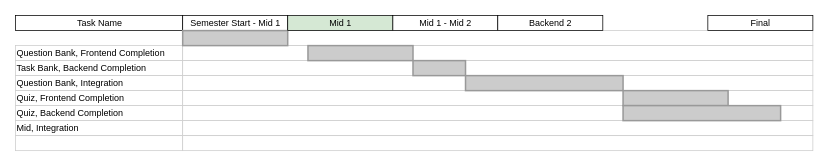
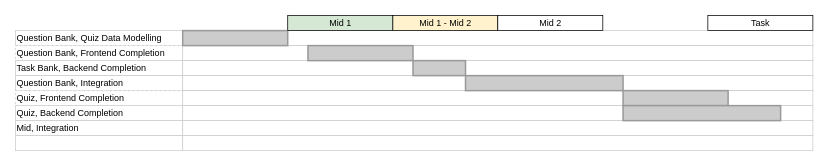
  <mxCell id="0" style=";html=1;" />
  <mxCell id="1" style=";html=1;" parent="0" />
- <mxCell id="3" value="Question Bank, Frontend Completion" style="align=left;strokeColor=#CCCCCC;html=1;" parent="1" vertex="1"><mxGeometry x="20" y="60" width="223" height="20" as="geometry" /></mxCell>
+ <mxCell id="2" value="Question Bank, Quiz Data Modelling" style="align=left;strokeColor=#CCCCCC;html=1;" parent="1" vertex="1"><mxGeometry x="20" y="40" width="223" height="20" as="geometry" /></mxCell>
+ <mxCell id="3" value="Question Bank, Frontend Completion" style="align=left;strokeColor=#CCCCCC;html=1;dashed=1;" parent="1" vertex="1"><mxGeometry x="20" y="60" width="223" height="20" as="geometry" /></mxCell>
  <mxCell id="4" value="Task Bank, Backend Completion" style="align=left;strokeColor=#CCCCCC;html=1;" parent="1" vertex="1"><mxGeometry x="20" y="80" width="223" height="20" as="geometry" /></mxCell>
  <mxCell id="5" value="Question Bank, Integration" style="align=left;strokeColor=#CCCCCC;html=1;" parent="1" vertex="1"><mxGeometry x="20" y="100" width="223" height="20" as="geometry" /></mxCell>
- <mxCell id="6" value="Quiz, Frontend Completion" style="align=left;strokeColor=#CCCCCC;html=1;" parent="1" vertex="1"><mxGeometry x="20" y="120" width="223" height="20" as="geometry" /></mxCell>
+ <mxCell id="6" value="Quiz, Frontend Completion" style="align=left;strokeColor=#CCCCCC;html=1;dashed=1;" parent="1" vertex="1"><mxGeometry x="20" y="120" width="223" height="20" as="geometry" /></mxCell>
  <mxCell id="7" value="Quiz, Backend Completion" style="align=left;strokeColor=#CCCCCC;html=1;" parent="1" vertex="1"><mxGeometry x="20" y="140" width="223" height="20" as="geometry" /></mxCell>
- <mxCell id="8" value="Task Name" style="strokeWidth=1;fontStyle=0;html=1;" parent="1" vertex="1"><mxGeometry x="20" y="20" width="223" height="20" as="geometry" /></mxCell>
  <mxCell id="9" value="Mid, Integration" style="align=left;strokeColor=#CCCCCC;html=1;" parent="1" vertex="1"><mxGeometry x="20" y="160" width="223" height="20" as="geometry" /></mxCell>
  <mxCell id="10" value="" style="align=left;strokeColor=#CCCCCC;html=1;" parent="1" vertex="1"><mxGeometry x="20" y="180" width="223" height="20" as="geometry" /></mxCell>
  <mxCell id="11" value="" style="align=left;strokeColor=#CCCCCC;html=1;" parent="1" vertex="1"><mxGeometry x="340" y="40" width="743" height="20" as="geometry" /></mxCell>
- <mxCell id="12" value="Semester Start - Mid 1" style="strokeWidth=1;fontStyle=0;html=1;" parent="1" vertex="1"><mxGeometry x="243" y="20" width="140" height="20" as="geometry" /></mxCell>
- <mxCell id="13" value="Mid 1 - Mid 2" style="strokeWidth=1;fontStyle=0;html=1;" parent="1" vertex="1"><mxGeometry x="523" y="20" width="140" height="20" as="geometry" /></mxCell>
- <mxCell id="14" value="Backend 2" style="strokeWidth=1;fontStyle=0;html=1;" parent="1" vertex="1"><mxGeometry x="663" y="20" width="140" height="20" as="geometry" /></mxCell>
- <mxCell id="15" value="Final" style="strokeWidth=1;fontStyle=0;html=1;" parent="1" vertex="1"><mxGeometry x="943" y="20" width="140" height="20" as="geometry" /></mxCell>
+ <mxCell id="13" value="Mid 1 - Mid 2" style="strokeWidth=1;fontStyle=0;html=1;fillColor=#fff2cc;" parent="1" vertex="1"><mxGeometry x="523" y="20" width="140" height="20" as="geometry" /></mxCell>
+ <mxCell id="14" value="Mid 2" style="strokeWidth=1;fontStyle=0;html=1;" parent="1" vertex="1"><mxGeometry x="663" y="20" width="140" height="20" as="geometry" /></mxCell>
+ <mxCell id="15" value="Task" style="strokeWidth=1;fontStyle=0;html=1;" parent="1" vertex="1"><mxGeometry x="943" y="20" width="140" height="20" as="geometry" /></mxCell>
  <mxCell id="16" value="" style="align=left;strokeColor=#CCCCCC;html=1;" parent="1" vertex="1"><mxGeometry x="243" y="60" width="840" height="20" as="geometry" /></mxCell>
  <mxCell id="17" value="" style="align=left;strokeColor=#CCCCCC;html=1;" parent="1" vertex="1"><mxGeometry x="243" y="80" width="840" height="20" as="geometry" /></mxCell>
  <mxCell id="18" value="" style="align=left;strokeColor=#CCCCCC;html=1;" parent="1" vertex="1"><mxGeometry x="243" y="100" width="840" height="20" as="geometry" /></mxCell>
  <mxCell id="19" value="" style="align=left;strokeColor=#CCCCCC;html=1;" parent="1" vertex="1"><mxGeometry x="243" y="120" width="840" height="20" as="geometry" /></mxCell>
  <mxCell id="20" value="" style="align=left;strokeColor=#CCCCCC;html=1;" parent="1" vertex="1"><mxGeometry x="243" y="140" width="840" height="20" as="geometry" /></mxCell>
  <mxCell id="21" value="" style="align=left;strokeColor=#CCCCCC;html=1;" parent="1" vertex="1"><mxGeometry x="243" y="160" width="840" height="20" as="geometry" /></mxCell>
  <mxCell id="22" value="" style="align=left;strokeColor=#CCCCCC;html=1;" parent="1" vertex="1"><mxGeometry x="243" y="180" width="840" height="20" as="geometry" /></mxCell>
  <mxCell id="23" value="" style="whiteSpace=wrap;html=1;strokeWidth=2;fillColor=#CCCCCC;gradientColor=none;fontSize=14;align=center;strokeColor=#999999;" parent="1" vertex="1"><mxGeometry x="243" y="40" width="140" height="20" as="geometry" /></mxCell>
  <mxCell id="24" value="" style="whiteSpace=wrap;html=1;strokeWidth=2;fillColor=#CCCCCC;gradientColor=none;fontSize=14;align=center;strokeColor=#999999;" parent="1" vertex="1"><mxGeometry x="410" y="60" width="140" height="20" as="geometry" /></mxCell>
  <mxCell id="25" value="" style="whiteSpace=wrap;html=1;strokeWidth=2;fillColor=#CCCCCC;gradientColor=none;fontSize=14;align=center;strokeColor=#999999;" parent="1" vertex="1"><mxGeometry x="550" y="80" width="70" height="20" as="geometry" /></mxCell>
  <mxCell id="26" value="" style="whiteSpace=wrap;html=1;strokeWidth=2;fillColor=#CCCCCC;gradientColor=none;fontSize=14;align=center;strokeColor=#999999;" parent="1" vertex="1"><mxGeometry x="620" y="100" width="210" height="20" as="geometry" /></mxCell>
  <mxCell id="27" value="" style="whiteSpace=wrap;html=1;strokeWidth=2;fillColor=#CCCCCC;gradientColor=none;fontSize=14;align=center;strokeColor=#999999;" parent="1" vertex="1"><mxGeometry x="830" y="120" width="140" height="20" as="geometry" /></mxCell>
  <mxCell id="28" value="" style="whiteSpace=wrap;html=1;strokeWidth=2;fillColor=#CCCCCC;gradientColor=none;fontSize=14;align=center;strokeColor=#999999;" parent="1" vertex="1"><mxGeometry x="830" y="140" width="210" height="20" as="geometry" /></mxCell>
  <mxCell id="29" value="Mid 1" style="strokeWidth=1;fontStyle=0;html=1;fillColor=#d5e8d4;" vertex="1" parent="1"><mxGeometry x="383" y="20" width="140" height="20" as="geometry" /></mxCell>
